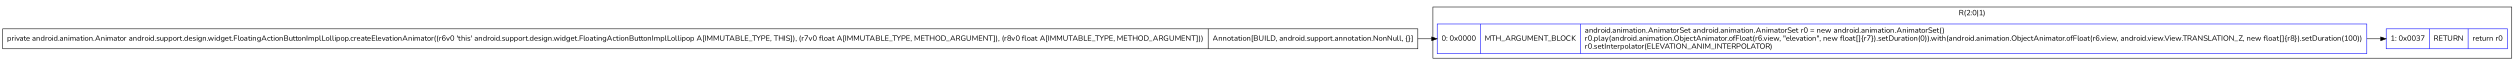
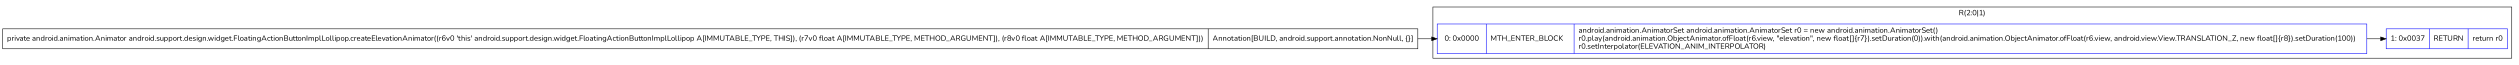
  digraph {
    rankdir=LR
    fontname=Nunito
    node [color=blue shape=record fontname=Nunito]
    edge [fontname=Nunito]
-   n1 [label="{0\:\ 0x0000|MTH_ARGUMENT_BLOCK\l|android.animation.AnimatorSet android.animation.AnimatorSet r0 = new android.animation.AnimatorSet()\lr0.play(android.animation.ObjectAnimator.ofFloat(r6.view, \"elevation\", new float[]\{r7\}).setDuration(0)).with(android.animation.ObjectAnimator.ofFloat(r6.view, android.view.View.TRANSLATION_Z, new float[]\{r8\}).setDuration(100))\lr0.setInterpolator(ELEVATION_ANIM_INTERPOLATOR)\l}"]
+   n1 [label="{0\:\ 0x0000|MTH_ENTER_BLOCK\l|android.animation.AnimatorSet android.animation.AnimatorSet r0 = new android.animation.AnimatorSet()\lr0.play(android.animation.ObjectAnimator.ofFloat(r6.view, \"elevation\", new float[]\{r7\}).setDuration(0)).with(android.animation.ObjectAnimator.ofFloat(r6.view, android.view.View.TRANSLATION_Z, new float[]\{r8\}).setDuration(100))\lr0.setInterpolator(ELEVATION_ANIM_INTERPOLATOR)\l}"]
    n2 [label="{1\:\ 0x0037|RETURN\l|return r0\l}"]
    n3 [label="{private android.animation.Animator android.support.design.widget.FloatingActionButtonImplLollipop.createElevationAnimator((r6v0 'this' android.support.design.widget.FloatingActionButtonImplLollipop A[IMMUTABLE_TYPE, THIS]), (r7v0 float A[IMMUTABLE_TYPE, METHOD_ARGUMENT]), (r8v0 float A[IMMUTABLE_TYPE, METHOD_ARGUMENT]))  | Annotation[BUILD, android.support.annotation.NonNull, \{\}]\l}" color=""]
    subgraph cluster_1 {
      label="R(2:0|1)"
      n1
      n2
    }
    n1 -> n2
    n3 -> n1
  }
